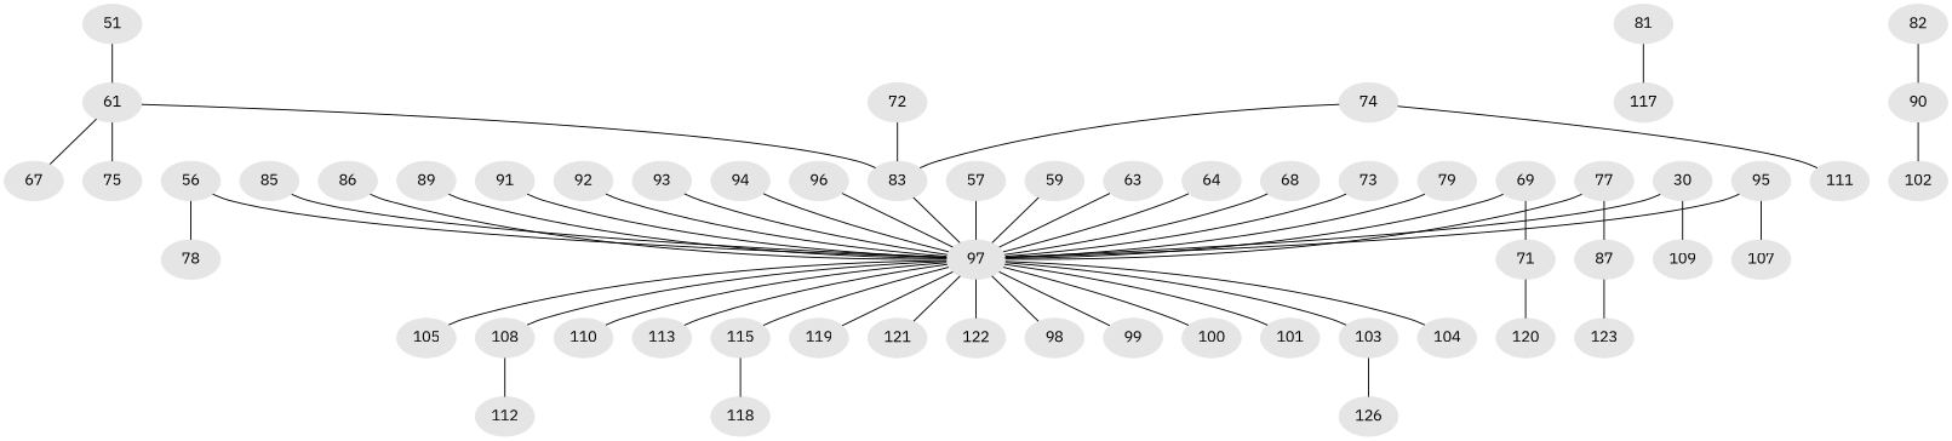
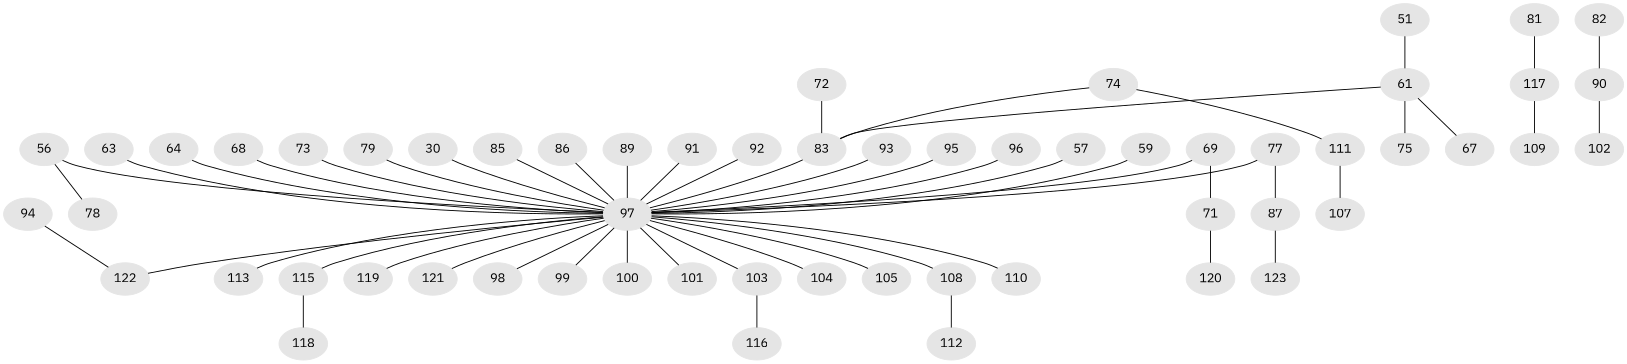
  graph {
    fontname="IBM Plex Sans"
    node [color=gray90 fontname="IBM Plex Sans" style=filled]
    edge [fontname="IBM Plex Sans"]
    61 [super="+32"]
    67
    75
    83 [super="+18"]
    51
    56
    78
    97 [super="+62+76+65+40+88+43+47+53"]
    98
    99
    100
    101
    103
    104
    105
    108
    110
    113
    115
    119
    121
    122
    57
    59
    63
    64
    68
    69
    71
    120
    81
    117
    72 [super="+31+41"]
    73
    74
    111
    77
    87
    123
    79
    n41 [label=30]
    109
    82
    90
    102
    85
    86
    89
    91
    92
    93
    94
    95
    107
    96
-   116 [label=126]
+   116
    112
    118
    61 -- 67
    61 -- 75
    61 -- 83
    83 -- 97
    51 -- 61
    56 -- 78
    56 -- 97
    97 -- 98
    97 -- 99
    97 -- 100
    97 -- 101
    97 -- 103
    97 -- 104
    97 -- 105
    97 -- 108
    97 -- 110
    97 -- 113
    97 -- 115
    97 -- 119
    97 -- 121
    97 -- 122
    103 -- 116
    108 -- 112
    115 -- 118
    57 -- 97
    59 -- 97
    63 -- 97
    64 -- 97
    68 -- 97
    69 -- 97
    69 -- 71
    71 -- 120
    81 -- 117
    72 -- 83
    73 -- 97
    74 -- 83
    74 -- 111
    77 -- 97
    77 -- 87
    87 -- 123
    79 -- 97
    n41 -- 97
-   n41 -- 109
+   117 -- 109
    82 -- 90
    90 -- 102
    85 -- 97
    86 -- 97
    89 -- 97
    91 -- 97
    92 -- 97
    93 -- 97
-   94 -- 97
+   94 -- 122
    95 -- 97
-   95 -- 107
+   111 -- 107
    96 -- 97
  }
